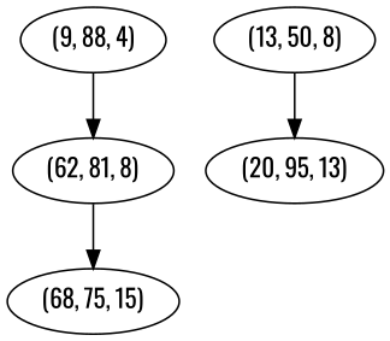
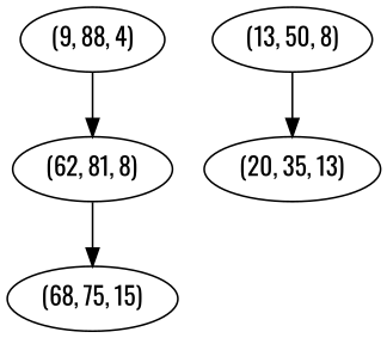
  digraph {
    fontname=Oswald
    node [fontname=Oswald]
    edge [fontname=Oswald]
    "(9, 88, 4)"
    "(62, 81, 8)"
    "(13, 50, 8)"
-   "(20, 35, 13)" [label="(20, 95, 13)"]
+   "(20, 35, 13)"
    n5 [label="(68, 75, 15)"]
    "(9, 88, 4)" -> "(62, 81, 8)"
    "(62, 81, 8)" -> n5
    "(13, 50, 8)" -> "(20, 35, 13)"
  }
